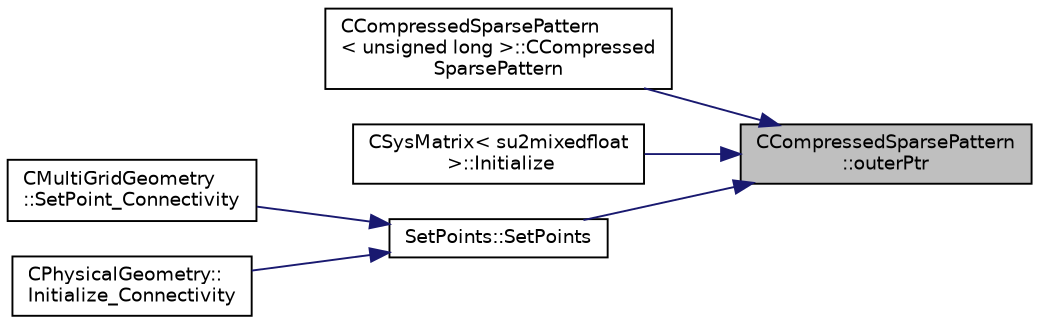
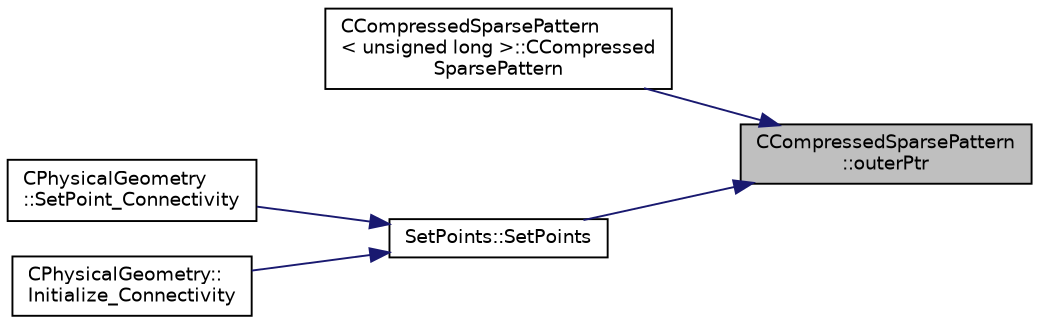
  digraph {
    fontname="DejaVu Sans"
    rankdir=RL
    node [color=black fillcolor=white fontname="DejaVu Sans" fontsize=10 shape=record style=filled]
    edge [color=midnightblue dir=back fontname="DejaVu Sans" fontsize=10 labelfontname=Helvetica labelfontsize=10 style=solid]
    n1 [fillcolor=grey75 fontcolor=black height=0.2 label="CCompressedSparsePattern\l::outerPtr" width=0.4]
    n2 [height=0.2 label="CCompressedSparsePattern\l\< unsigned long \>::CCompressed\lSparsePattern" width=0.4]
-   n3 [height=0.2 label="CSysMatrix\< su2mixedfloat\l \>::Initialize" width=0.4]
    n4 [height=0.2 label="SetPoints::SetPoints" width=0.4]
-   n5 [height=0.2 label="CMultiGridGeometry\l::SetPoint_Connectivity" width=0.4]
+   n5 [height=0.2 label="CPhysicalGeometry\l::SetPoint_Connectivity" width=0.4]
    n6 [height=0.2 label="CPhysicalGeometry::\lInitialize_Connectivity" width=0.4]
    n1 -> n2
-   n1 -> n3
    n1 -> n4
    n4 -> n5
    n4 -> n6
  }
